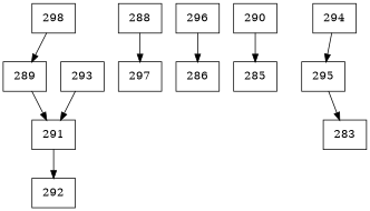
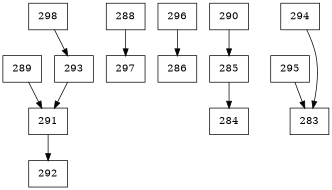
  digraph {
    node [shape=record]
    n1 [label="{298}"]
    n2 [label="{289}"]
    n3 [label="{291}"]
    n4 [label="{288}"]
    n5 [label="{297}"]
    n6 [label="{293}"]
    n7 [label="{292}"]
    n8 [label="{296}"]
    n9 [label="{286}"]
    n10 [label="{290}"]
    n11 [label="{285}"]
+   n12 [label="{284}"]
    n13 [label="{294}"]
    n14 [label="{295}"]
    n15 [label="{283}"]
-   n1 -> n2
+   n1 -> n6
    n2 -> n3
    n3 -> n7
    n4 -> n5
    n6 -> n3
    n8 -> n9
    n10 -> n11
-   n13 -> n14
+   n11 -> n12
+   n13 -> n15
    n14 -> n15
  }
